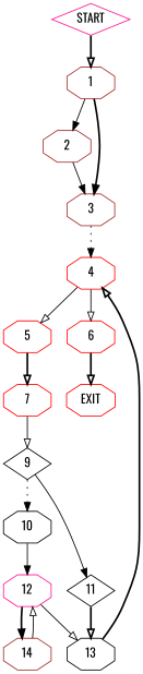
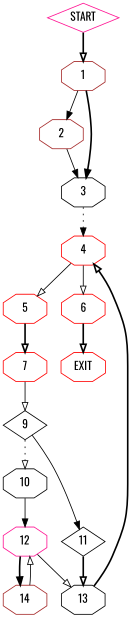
  digraph {
    fontname=Oswald
    node [color=red fontname=Oswald shape=octagon]
    edge [arrowhead=onormal fontname=Oswald style=solid]
    n1 [color=deeppink label=START shape=diamond]
    1 [color=brown]
    2 [color=brown]
-   3 [color=brown]
+   3 [color=black]
    n5 [label=EXIT]
    4
    5
    6
    7
    9 [color=black shape=diamond]
    10 [color=black]
    11 [color=black shape=diamond]
    12 [color=deeppink]
    13 [color=black]
    14 [color=brown]
    n1 -> 1 [style=bold]
    1 -> 2 [arrowhead=normal]
    1 -> 3 [arrowhead=normal style=bold]
    2 -> 3 [arrowhead=normal]
    3 -> 4 [arrowhead=normal style=dotted]
    4 -> 5
    4 -> 6
    5 -> 7 [style=bold]
    6 -> n5 [style=bold]
    7 -> 9
-   9 -> 10 [arrowhead=normal style=dotted]
+   9 -> 10 [style=dotted]
    9 -> 11 [arrowhead=normal]
    10 -> 12 [arrowhead=normal]
    11 -> 13 [style=bold]
    12 -> 13
    12 -> 14 [arrowhead=normal style=bold]
    13 -> 4 [style=bold]
    14 -> 12
  }
